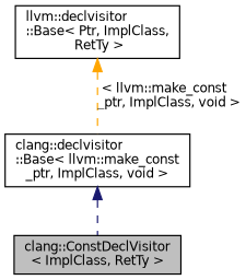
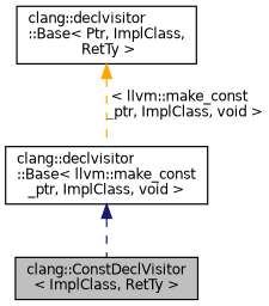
  digraph {
    node [color=black fontname=Helvetica fontsize=10 shape=record]
    edge [dir=back fontname=Helvetica fontsize=10 labelfontname=Helvetica labelfontsize=10 style=dashed]
    n1 [fillcolor=grey75 fontcolor=black height=0.2 label="clang::ConstDeclVisitor\l\< ImplClass, RetTy \>" style=filled width=0.4]
    n2 [height=0.2 label="clang::declvisitor\l::Base\< llvm::make_const\l_ptr, ImplClass, void \>" width=0.4]
-   n3 [height=0.2 label="llvm::declvisitor\l::Base\< Ptr, ImplClass,\l RetTy \>" width=0.4]
+   n3 [height=0.2 label="clang::declvisitor\l::Base\< Ptr, ImplClass,\l RetTy \>" width=0.4]
    n2 -> n1 [color=midnightblue]
    n3 -> n2 [color=orange label=" \< llvm::make_const\l_ptr, ImplClass, void \>"]
  }
